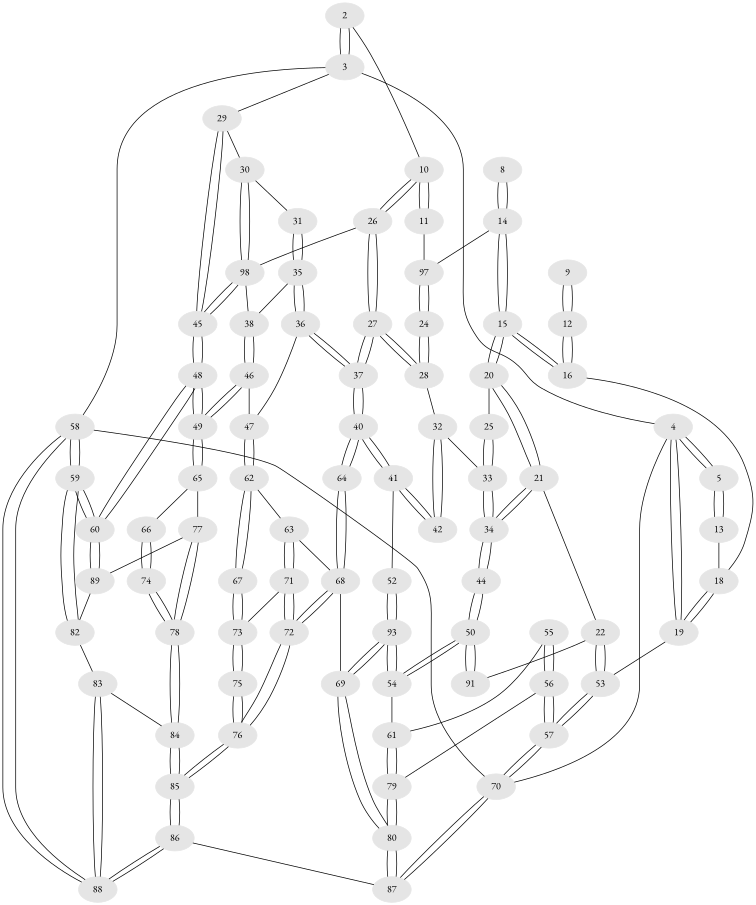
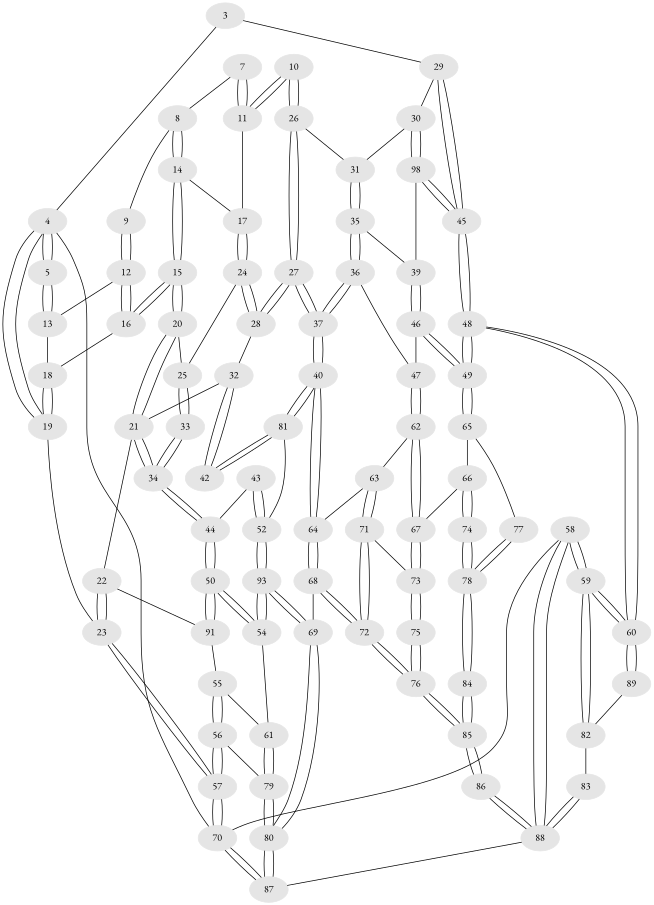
  graph {
    fontname="EB Garamond"
    node [color=gray90 fontname="EB Garamond" style=filled]
    edge [fontname="EB Garamond"]
-   2
    3
    10
+   7
    8
    11
    4
    29
    58
    26
    5
    19
    70
    30
    45
    59
    88
    13
-   23 [label=53]
+   23
    87
    18
    9
    12
    14
-   17 [label=97]
+   17
    15
    16
    27
    31
    24
    20
    21
    25
    28
    57
    22
    34
    33
    n39 [label=91]
    44
    55
    32
    37
    35
    40
    42
    n47 [label=98]
    48
-   39 [label=38]
+   39
    36
    50
    47
    46
    62
-   41
+   41 [label=81]
    64
    49
    52
    68
    n60 [label=93]
+   43
    54
    60
    65
    63
    67
    n67 [label=89]
    66
    77
    61
    56
    69
    80
    79
    82
    83
    71
    73
    72
    74
    78
    75
    76
    85
    84
    86
-   2 -- 3
-   2 -- 3
-   2 -- 10
    3 -- 4
    3 -- 29
-   3 -- 58
    10 -- 11
    10 -- 11
    10 -- 26
    10 -- 26
+   7 -- 8
+   7 -- 11
+   7 -- 11
+   8 -- 9
    8 -- 14
    8 -- 14
    11 -- 17
    4 -- 5
    4 -- 5
    4 -- 19
    4 -- 19
    4 -- 70
    29 -- 30
    29 -- 45
    29 -- 45
    58 -- 70
    58 -- 59
    58 -- 59
    58 -- 88
    58 -- 88
    26 -- 27
    26 -- 27
-   26 -- n47
+   26 -- 31
    5 -- 13
    5 -- 13
    19 -- 23
    70 -- 87
    70 -- 87
    30 -- 31
    30 -- n47
    30 -- n47
    45 -- 48
    45 -- 48
    59 -- 60
    59 -- 60
    59 -- 82
    59 -- 82
    13 -- 18
    23 -- 57
    23 -- 57
    18 -- 19
    18 -- 19
    9 -- 12
    9 -- 12
+   12 -- 13
    12 -- 16
    12 -- 16
    14 -- 17
    14 -- 15
    14 -- 15
    17 -- 24
    17 -- 24
    15 -- 16
    15 -- 16
    15 -- 20
    15 -- 20
    16 -- 18
    27 -- 28
    27 -- 28
    27 -- 37
    27 -- 37
    31 -- 35
    31 -- 35
+   24 -- 25
    24 -- 28
    24 -- 28
    20 -- 21
    20 -- 21
    20 -- 25
    21 -- 22
    21 -- 34
    21 -- 34
    25 -- 33
    25 -- 33
    28 -- 32
    57 -- 70
    57 -- 70
    22 -- 23
    22 -- 23
    22 -- n39
    34 -- 44
    34 -- 44
    33 -- 34
    33 -- 34
+   n39 -- 55
    44 -- 50
    44 -- 50
    55 -- 61
    55 -- 56
    55 -- 56
-   32 -- 33
+   32 -- 21
    32 -- 42
    32 -- 42
    37 -- 40
    37 -- 40
    35 -- 39
    35 -- 36
    35 -- 36
    40 -- 41
    40 -- 41
    40 -- 64
    40 -- 64
    n47 -- 45
    n47 -- 45
    n47 -- 39
    48 -- 49
    48 -- 49
    48 -- 60
    48 -- 60
    39 -- 46
    39 -- 46
    36 -- 37
    36 -- 37
    36 -- 47
    50 -- n39
    50 -- n39
    50 -- 54
    50 -- 54
    47 -- 62
    47 -- 62
    46 -- 47
    46 -- 49
    46 -- 49
    62 -- 63
    62 -- 67
    62 -- 67
    41 -- 42
    41 -- 42
    41 -- 52
    64 -- 68
    64 -- 68
    49 -- 65
    49 -- 65
    52 -- n60
    52 -- n60
    68 -- 69
    68 -- 72
    68 -- 72
    n60 -- 54
    n60 -- 54
    n60 -- 69
    n60 -- 69
+   43 -- 44
+   43 -- 52
+   43 -- 52
    54 -- 61
    60 -- n67
    60 -- n67
    65 -- 66
    65 -- 77
-   63 -- 68
+   63 -- 64
    63 -- 71
    63 -- 71
    67 -- 73
    67 -- 73
    n67 -- 82
+   66 -- 67
    66 -- 74
    66 -- 74
-   77 -- n67
    77 -- 78
    77 -- 78
    61 -- 79
    61 -- 79
    56 -- 57
    56 -- 57
    56 -- 79
    69 -- 80
    69 -- 80
    80 -- 87
    80 -- 87
    79 -- 80
    79 -- 80
    82 -- 83
    83 -- 88
    83 -- 88
-   83 -- 84
    71 -- 73
    71 -- 72
    71 -- 72
    73 -- 75
    73 -- 75
    72 -- 76
    72 -- 76
    74 -- 78
    74 -- 78
    78 -- 84
    78 -- 84
    75 -- 76
    75 -- 76
    76 -- 85
    76 -- 85
    85 -- 86
    85 -- 86
    84 -- 85
    84 -- 85
    86 -- 88
    86 -- 88
-   86 -- 87
+   88 -- 87
  }
